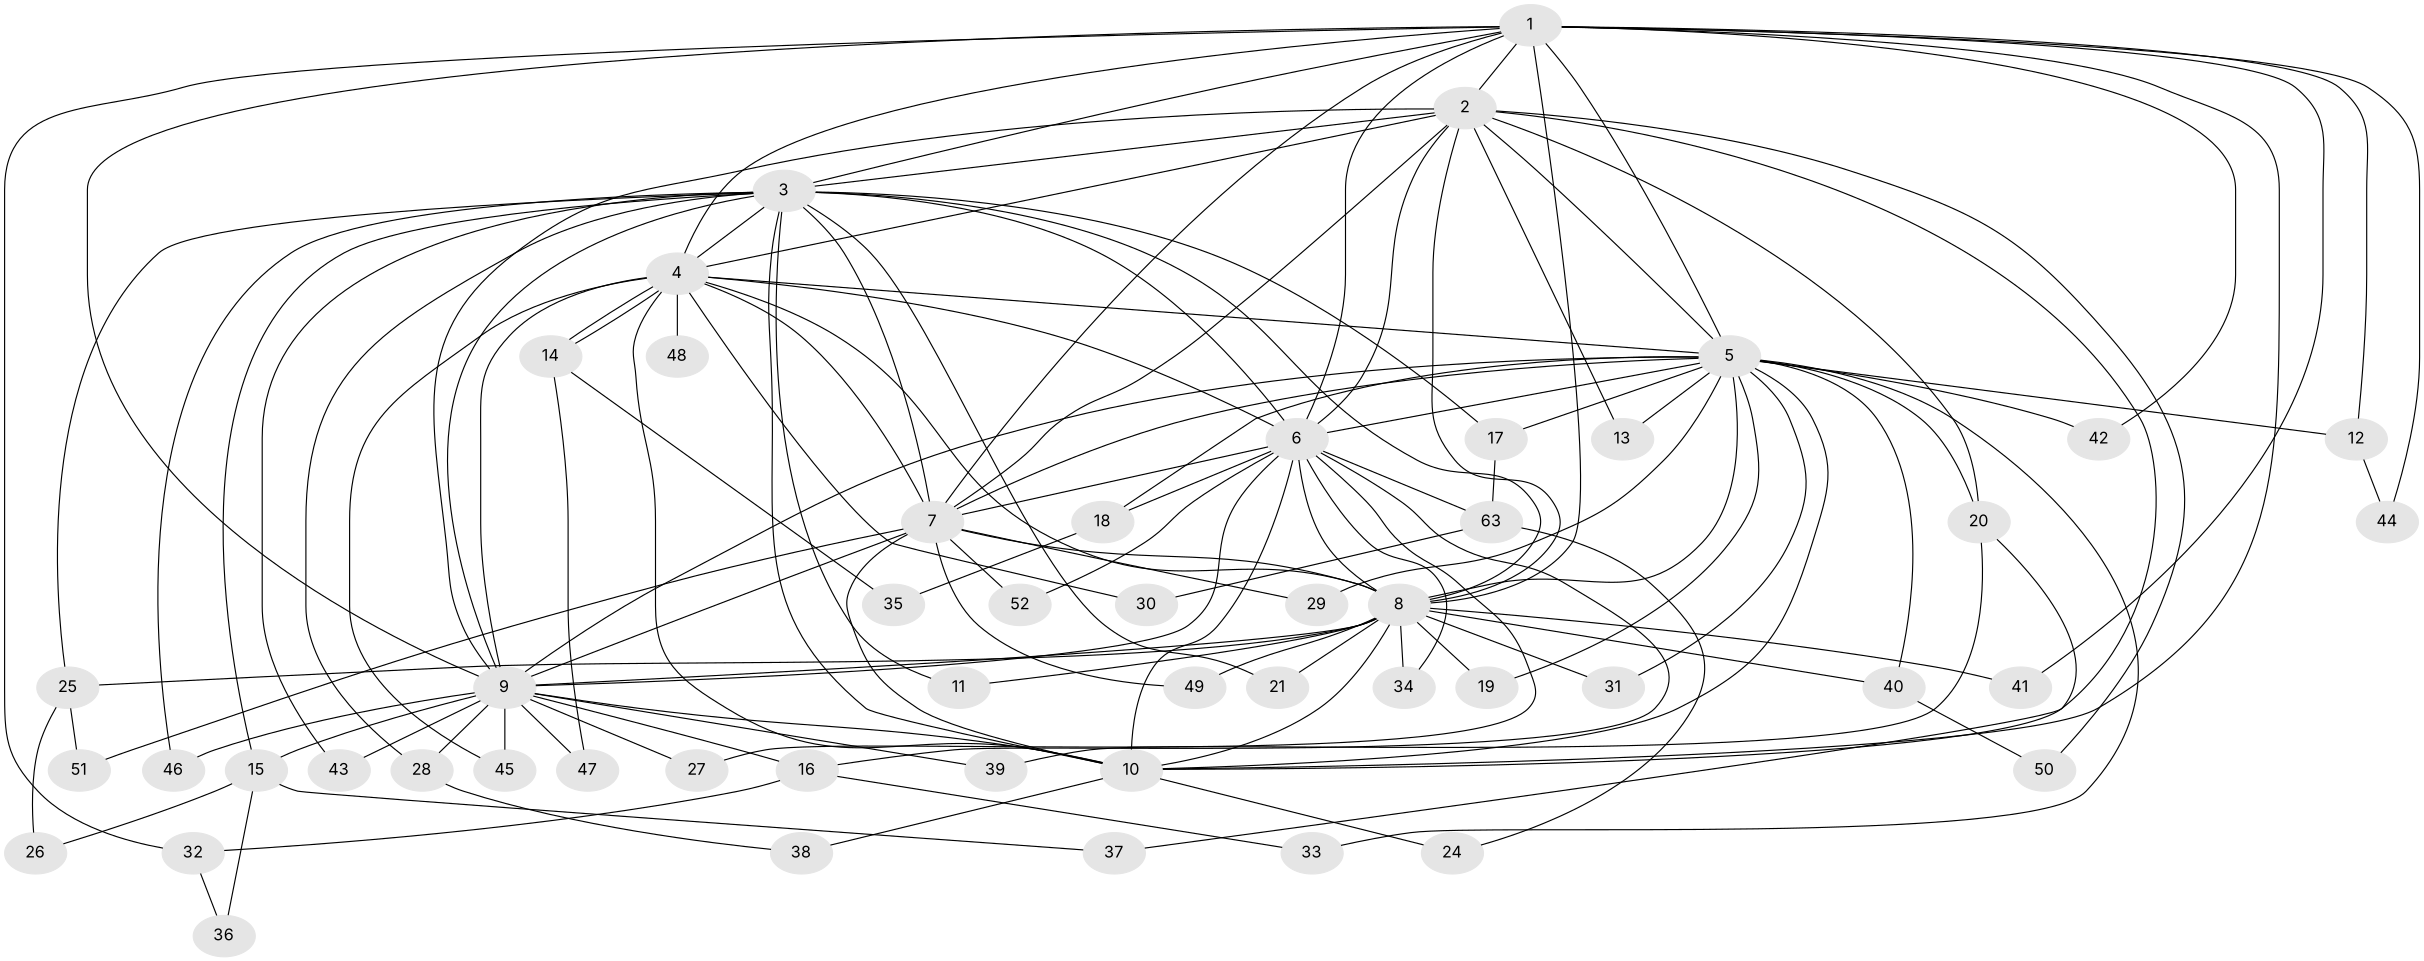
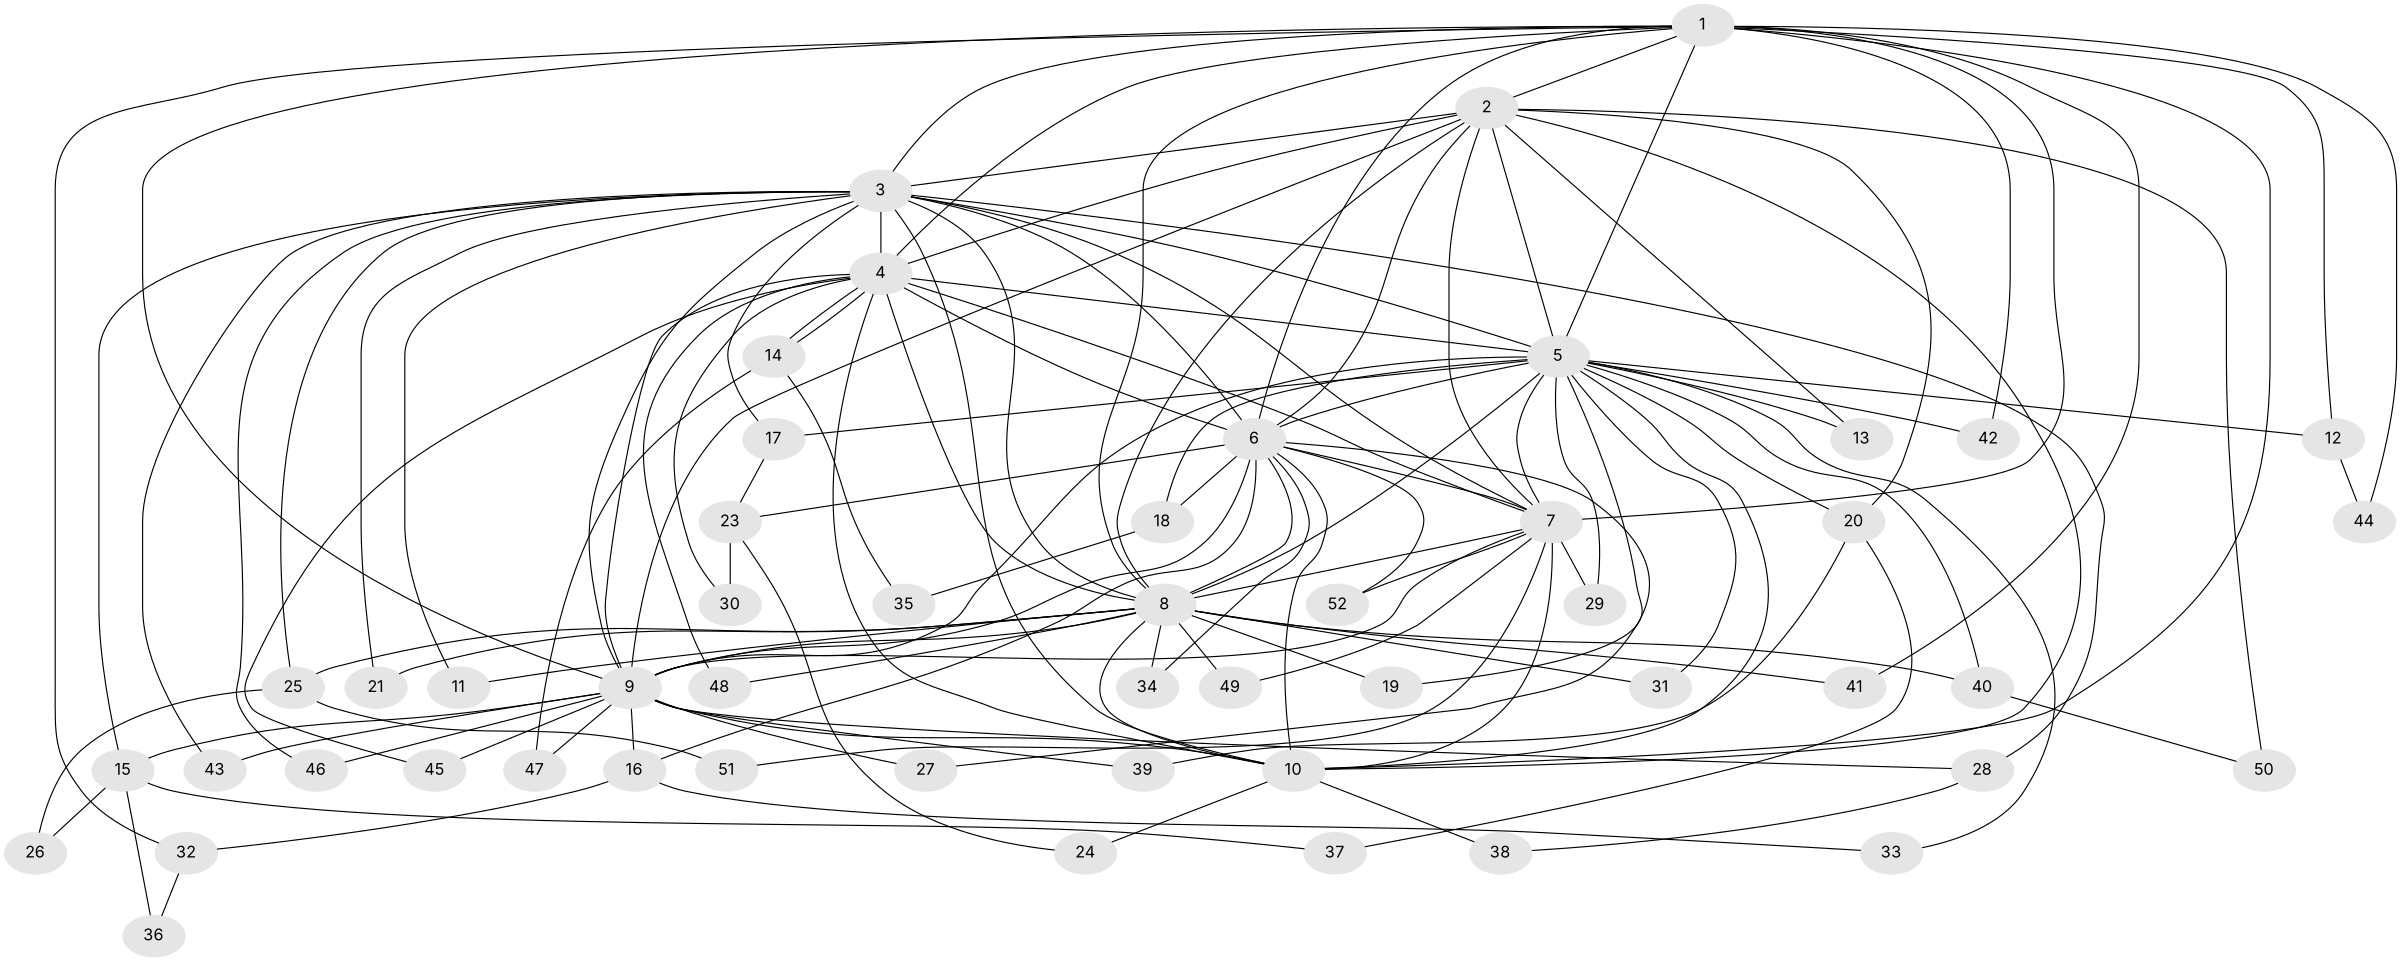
  graph {
    fontname=Inter
    node [color=gray90 fontname=Inter style=filled]
    edge [fontname=Inter]
    1
    2
    3
    4
    5
    6
    7
    8
    9
    10
    12
    32
    41
    42
    44
    13
    20
    50
    11
    15
    17
    21
    25
    28
    43
    46
    14
    30
    45
    48
    18
    19
    29
    31
    33
    40
    16
-   23 [label=63]
+   23
    27
    34
    52
    49
    51
    39
    47
    24
    38
    36
    37
    26
    35
    1 -- 2
    1 -- 3
    1 -- 4
    1 -- 5
    1 -- 6
    1 -- 7
    1 -- 8
    1 -- 9
    1 -- 10
    1 -- 12
    1 -- 32
    1 -- 41
    1 -- 42
    1 -- 44
    2 -- 3
    2 -- 4
    2 -- 5
    2 -- 6
    2 -- 7
    2 -- 8
    2 -- 9
    2 -- 10
    2 -- 13
    2 -- 20
    2 -- 50
    3 -- 4
+   3 -- 5
    3 -- 6
    3 -- 7
    3 -- 8
    3 -- 9
    3 -- 10
    3 -- 11
    3 -- 15
    3 -- 17
    3 -- 21
    3 -- 25
    3 -- 28
    3 -- 43
    3 -- 46
    4 -- 5
    4 -- 6
    4 -- 7
    4 -- 8
    4 -- 9
    4 -- 10
    4 -- 14
    4 -- 14
    4 -- 30
    4 -- 45
    4 -- 48
    5 -- 6
    5 -- 7
    5 -- 8
    5 -- 9
    5 -- 10
    5 -- 12
    5 -- 42
    5 -- 13
    5 -- 20
    5 -- 17
    5 -- 18
    5 -- 19
    5 -- 29
    5 -- 31
    5 -- 33
    5 -- 40
    6 -- 7
    6 -- 8
    6 -- 9
    6 -- 10
    6 -- 18
    6 -- 16
    6 -- 23
    6 -- 27
    6 -- 34
    6 -- 52
    7 -- 8
    7 -- 9
    7 -- 10
    7 -- 29
    7 -- 52
    7 -- 49
    7 -- 51
    8 -- 9
    8 -- 10
    8 -- 41
    8 -- 11
    8 -- 21
    8 -- 25
+   8 -- 48
    8 -- 19
    8 -- 31
    8 -- 40
    8 -- 34
    8 -- 49
    9 -- 10
    9 -- 15
    9 -- 28
    9 -- 43
    9 -- 46
    9 -- 45
    9 -- 16
    9 -- 27
    9 -- 39
    9 -- 47
    10 -- 24
    10 -- 38
    12 -- 44
    32 -- 36
    20 -- 39
    20 -- 37
    15 -- 36
    15 -- 37
    15 -- 26
    17 -- 23
    25 -- 51
    25 -- 26
    28 -- 38
    14 -- 47
    14 -- 35
    18 -- 35
    40 -- 50
    16 -- 32
    16 -- 33
    23 -- 30
    23 -- 24
  }
